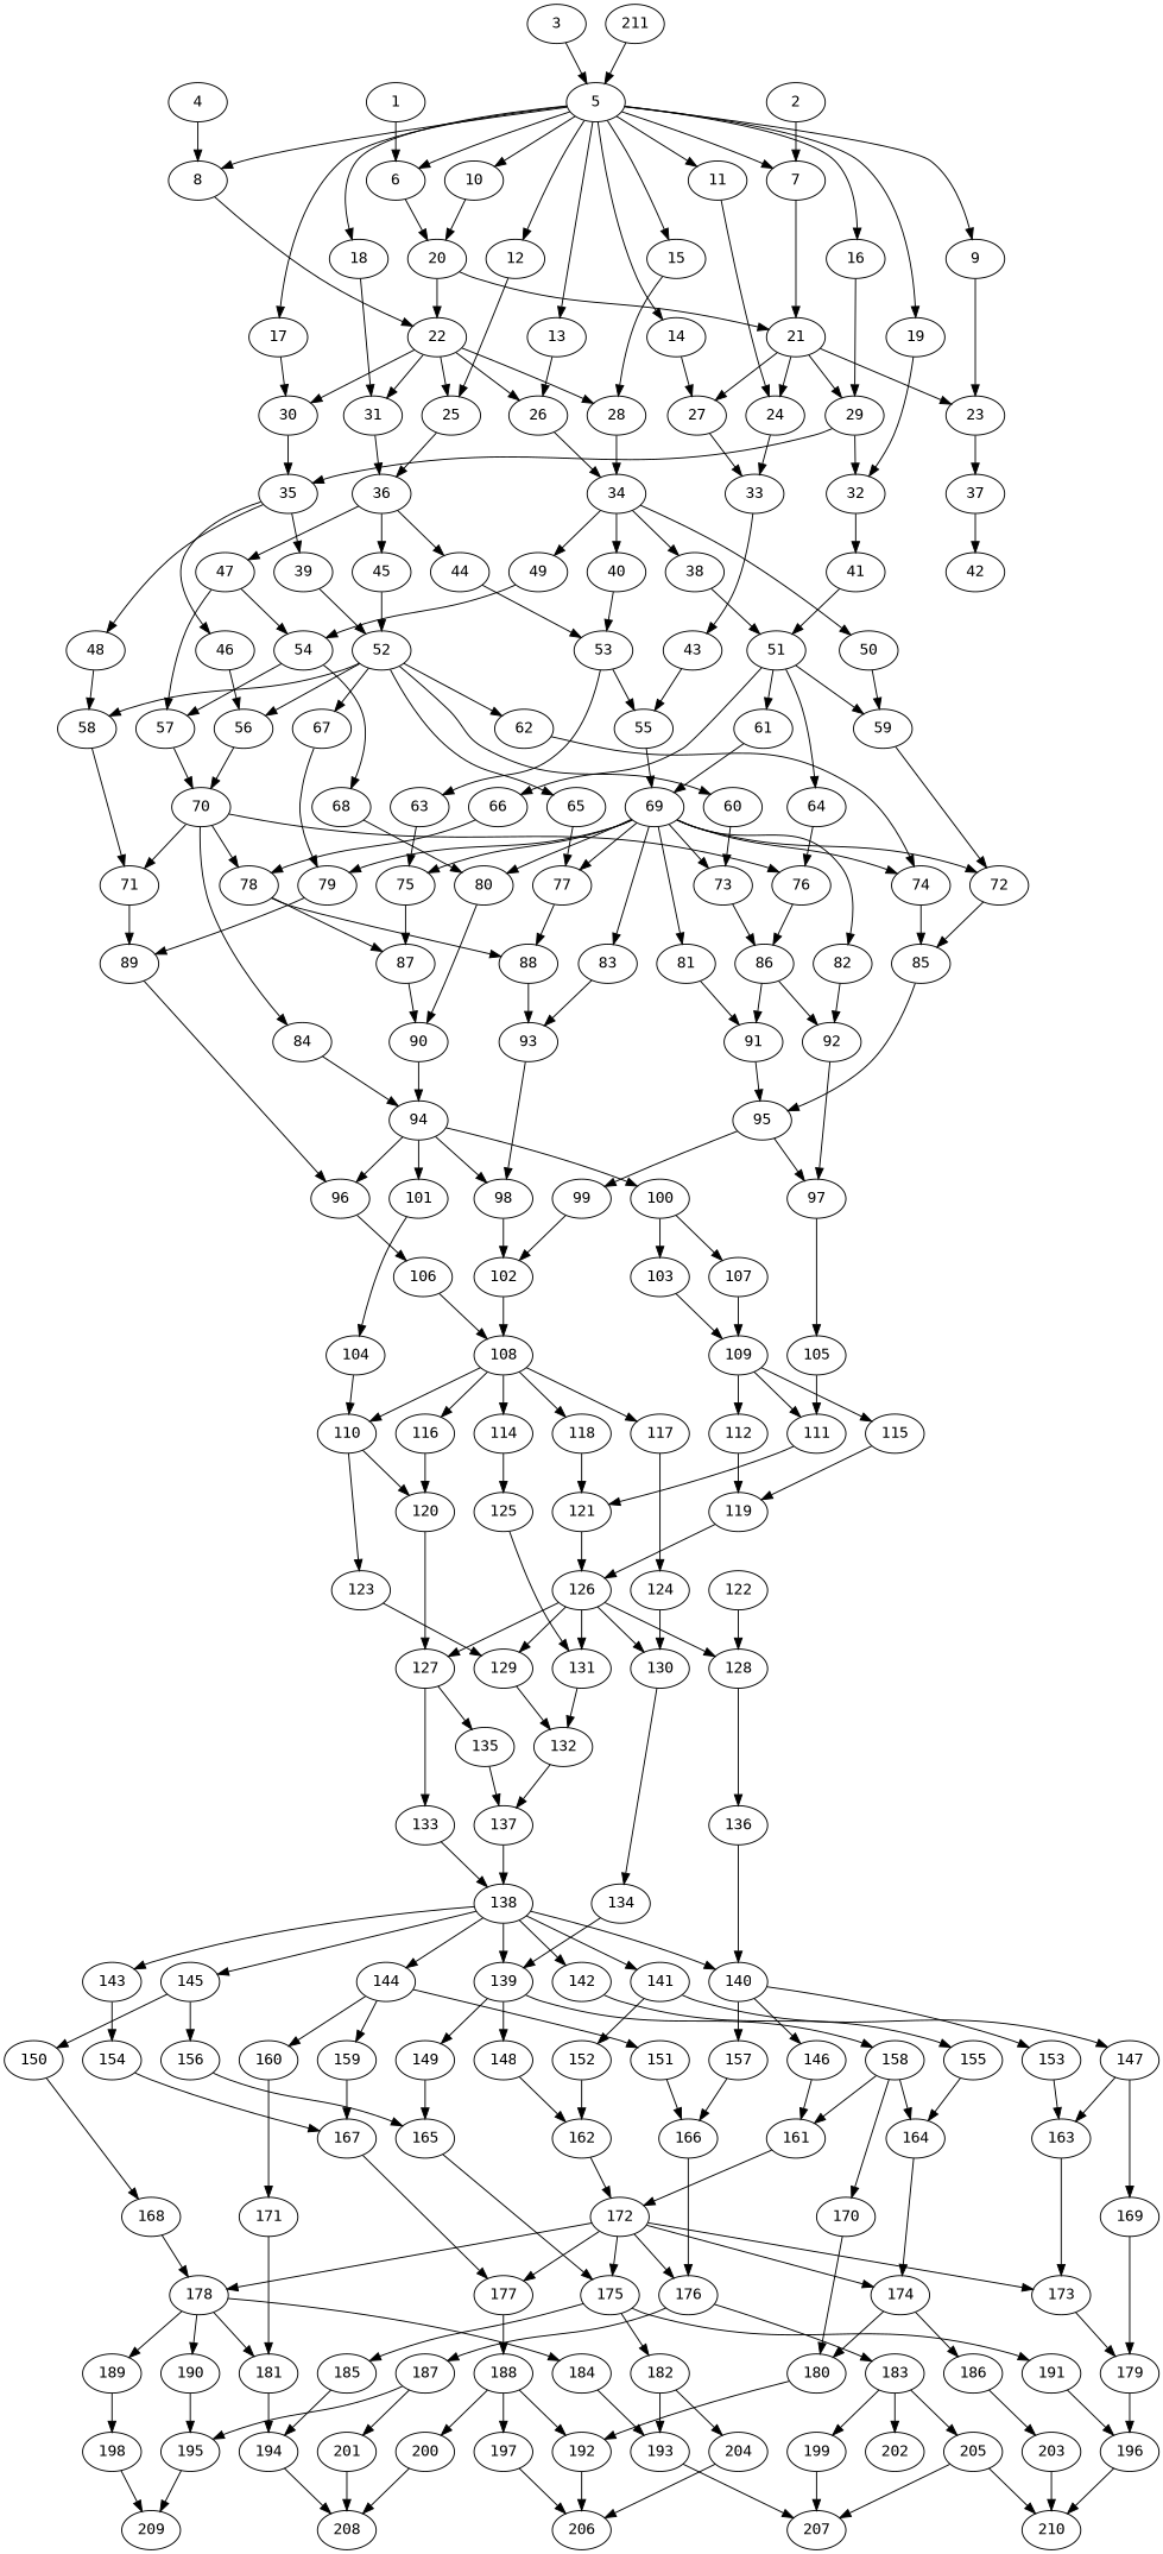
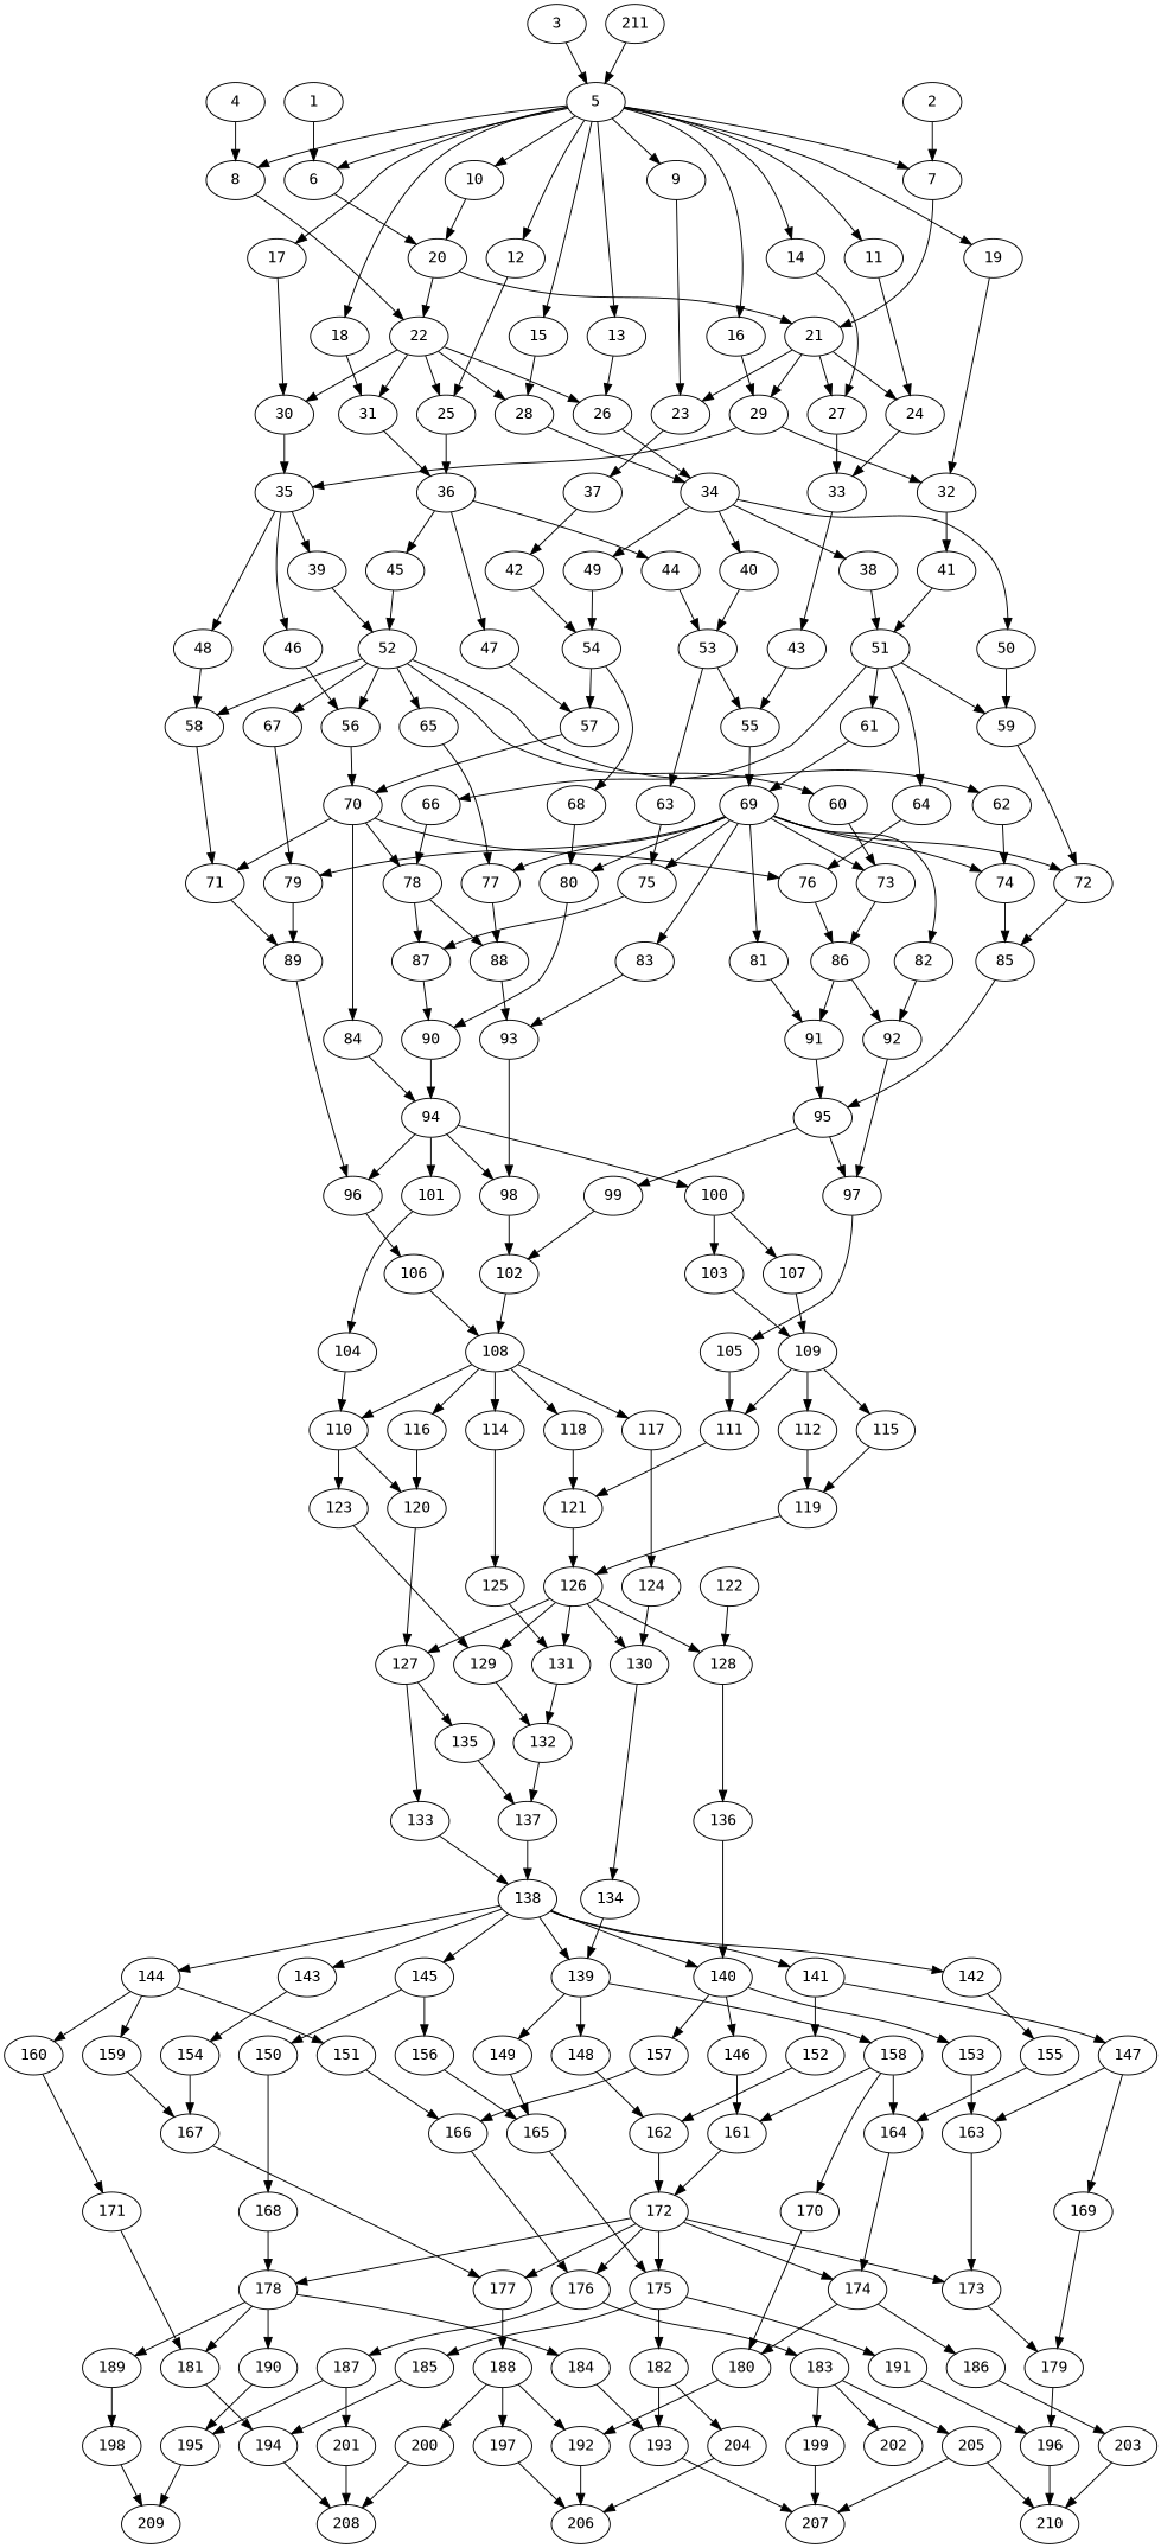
  digraph {
    fontname="DejaVu Sans Mono"
    node [fontname="DejaVu Sans Mono"]
    edge [fontname="DejaVu Sans Mono"]
    3
    5
    6
    7
    8
    9
    10
    11
    12
    13
    14
    15
    16
    17
    18
    19
    20
    21
    22
    23
    24
    25
    26
    27
    28
    29
    30
    31
    32
    37
    33
    36
    34
    35
    41
    42
    43
    44
    45
    47
    38
    40
    49
    50
    39
    46
    48
    51
    55
    53
    54
    59
    52
    56
    58
    57
    61
    64
    66
    60
    62
    65
    67
    63
    68
    69
    70
    71
    72
    76
    78
    73
    74
    77
    79
    75
    80
    81
    82
    83
    84
    89
    85
    86
    87
    88
    90
    91
    92
    93
    94
    96
    95
    97
    98
    100
    101
    99
    106
    105
    102
    103
    107
    104
    108
    111
    109
    110
    114
    116
    117
    118
    112
    115
    120
    123
    121
    125
    124
    119
    127
    129
    126
    122
    128
    131
    130
    133
    135
    136
    132
    134
    138
    137
    140
    139
    141
    142
    143
    144
    145
    148
    149
    158
    146
    153
    157
    147
    152
    155
    154
    151
    159
    160
    150
    156
    162
    165
    161
    164
    170
    163
    166
    169
    167
    171
    168
    172
    173
    179
    175
    178
    176
    177
    174
    180
    181
    186
    182
    185
    191
    183
    187
    188
    184
    189
    190
    196
    192
    194
    203
    193
    204
    199
    202
    205
    195
    201
    197
    200
    198
    210
    206
    208
    207
    209
    211
    1
    2
    4
    3 -> 5
    5 -> 6
    5 -> 7
    5 -> 8
    5 -> 9
    5 -> 10
    5 -> 11
    5 -> 12
    5 -> 13
    5 -> 14
    5 -> 15
    5 -> 16
    5 -> 17
    5 -> 18
    5 -> 19
    6 -> 20
    7 -> 21
    8 -> 22
    9 -> 23
    10 -> 20
    11 -> 24
    12 -> 25
    13 -> 26
    14 -> 27
    15 -> 28
    16 -> 29
    17 -> 30
    18 -> 31
    19 -> 32
    20 -> 21
    20 -> 22
    21 -> 23
    21 -> 24
    21 -> 27
    21 -> 29
    22 -> 25
    22 -> 26
    22 -> 28
    22 -> 30
    22 -> 31
    23 -> 37
    24 -> 33
    25 -> 36
    26 -> 34
    27 -> 33
    28 -> 34
    29 -> 32
    29 -> 35
    30 -> 35
    31 -> 36
    32 -> 41
    37 -> 42
    33 -> 43
    36 -> 44
    36 -> 45
    36 -> 47
    34 -> 38
    34 -> 40
    34 -> 49
    34 -> 50
    35 -> 39
    35 -> 46
    35 -> 48
    41 -> 51
-   47 -> 54
+   42 -> 54
    43 -> 55
    44 -> 53
    45 -> 52
    47 -> 57
    38 -> 51
    40 -> 53
    49 -> 54
    50 -> 59
    39 -> 52
    46 -> 56
    48 -> 58
    51 -> 59
    51 -> 61
    51 -> 64
    51 -> 66
    55 -> 69
    53 -> 55
    53 -> 63
    54 -> 57
    54 -> 68
    59 -> 72
    52 -> 56
    52 -> 58
    52 -> 60
    52 -> 62
    52 -> 65
    52 -> 67
    56 -> 70
    58 -> 71
    57 -> 70
    61 -> 69
    64 -> 76
    66 -> 78
    60 -> 73
    62 -> 74
    65 -> 77
    67 -> 79
    63 -> 75
    68 -> 80
    69 -> 72
    69 -> 73
    69 -> 74
    69 -> 77
    69 -> 79
    69 -> 75
    69 -> 80
    69 -> 81
    69 -> 82
    69 -> 83
    70 -> 71
    70 -> 76
    70 -> 78
    70 -> 84
    71 -> 89
    72 -> 85
    76 -> 86
    78 -> 87
    78 -> 88
    73 -> 86
    74 -> 85
    77 -> 88
    79 -> 89
    75 -> 87
    80 -> 90
    81 -> 91
    82 -> 92
    83 -> 93
    84 -> 94
    89 -> 96
    85 -> 95
    86 -> 91
    86 -> 92
    87 -> 90
    88 -> 93
    90 -> 94
    91 -> 95
    92 -> 97
    93 -> 98
    94 -> 96
    94 -> 98
    94 -> 100
    94 -> 101
    96 -> 106
    95 -> 97
    95 -> 99
    97 -> 105
    98 -> 102
    100 -> 103
    100 -> 107
    101 -> 104
    99 -> 102
    106 -> 108
    105 -> 111
    102 -> 108
    103 -> 109
    107 -> 109
    104 -> 110
    108 -> 110
    108 -> 114
    108 -> 116
    108 -> 117
    108 -> 118
    111 -> 121
    109 -> 111
    109 -> 112
    109 -> 115
    110 -> 120
    110 -> 123
    114 -> 125
    116 -> 120
    117 -> 124
    118 -> 121
    112 -> 119
    115 -> 119
    120 -> 127
    123 -> 129
    121 -> 126
    125 -> 131
    124 -> 130
    119 -> 126
    127 -> 133
    127 -> 135
    129 -> 132
    126 -> 127
    126 -> 129
    126 -> 128
    126 -> 131
    126 -> 130
    122 -> 128
    128 -> 136
    131 -> 132
    130 -> 134
    133 -> 138
    135 -> 137
    136 -> 140
    132 -> 137
    134 -> 139
    138 -> 140
    138 -> 139
    138 -> 141
    138 -> 142
    138 -> 143
    138 -> 144
    138 -> 145
    137 -> 138
    140 -> 146
    140 -> 153
    140 -> 157
    139 -> 148
    139 -> 149
    139 -> 158
    141 -> 147
    141 -> 152
    142 -> 155
    143 -> 154
    144 -> 151
    144 -> 159
    144 -> 160
    145 -> 150
    145 -> 156
    148 -> 162
    149 -> 165
    158 -> 161
    158 -> 164
    158 -> 170
    146 -> 161
    153 -> 163
    157 -> 166
    147 -> 163
    147 -> 169
    152 -> 162
    155 -> 164
    154 -> 167
    151 -> 166
    159 -> 167
    160 -> 171
    150 -> 168
    156 -> 165
    162 -> 172
    165 -> 175
    161 -> 172
    164 -> 174
    170 -> 180
    163 -> 173
    166 -> 176
    169 -> 179
    167 -> 177
    171 -> 181
    168 -> 178
    172 -> 173
    172 -> 175
    172 -> 178
    172 -> 176
    172 -> 177
    172 -> 174
    173 -> 179
    179 -> 196
    175 -> 182
    175 -> 185
    175 -> 191
    178 -> 181
    178 -> 184
    178 -> 189
    178 -> 190
    176 -> 183
    176 -> 187
    177 -> 188
    174 -> 180
    174 -> 186
    180 -> 192
    181 -> 194
    186 -> 203
    182 -> 193
    182 -> 204
    185 -> 194
    191 -> 196
    183 -> 199
    183 -> 202
    183 -> 205
    187 -> 195
    187 -> 201
    188 -> 192
    188 -> 197
    188 -> 200
    184 -> 193
    189 -> 198
    190 -> 195
    196 -> 210
    192 -> 206
    194 -> 208
    203 -> 210
    193 -> 207
    204 -> 206
    199 -> 207
    205 -> 210
    205 -> 207
    195 -> 209
    201 -> 208
    197 -> 206
    200 -> 208
    198 -> 209
    211 -> 5
    1 -> 6
    2 -> 7
    4 -> 8
  }
